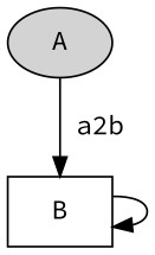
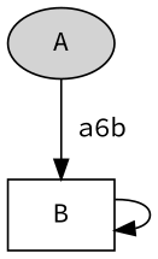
  digraph {
    fontname="Source Code Pro"
    node [fontname="Source Code Pro"]
    edge [fontname="Source Code Pro"]
    n1 [label=A shape=ellipse style=filled]
    n2 [label=B shape=box]
-   n1 -> n2 [label=" a2b "]
+   n1 -> n2 [label=" a6b "]
    n2 -> n2
  }
